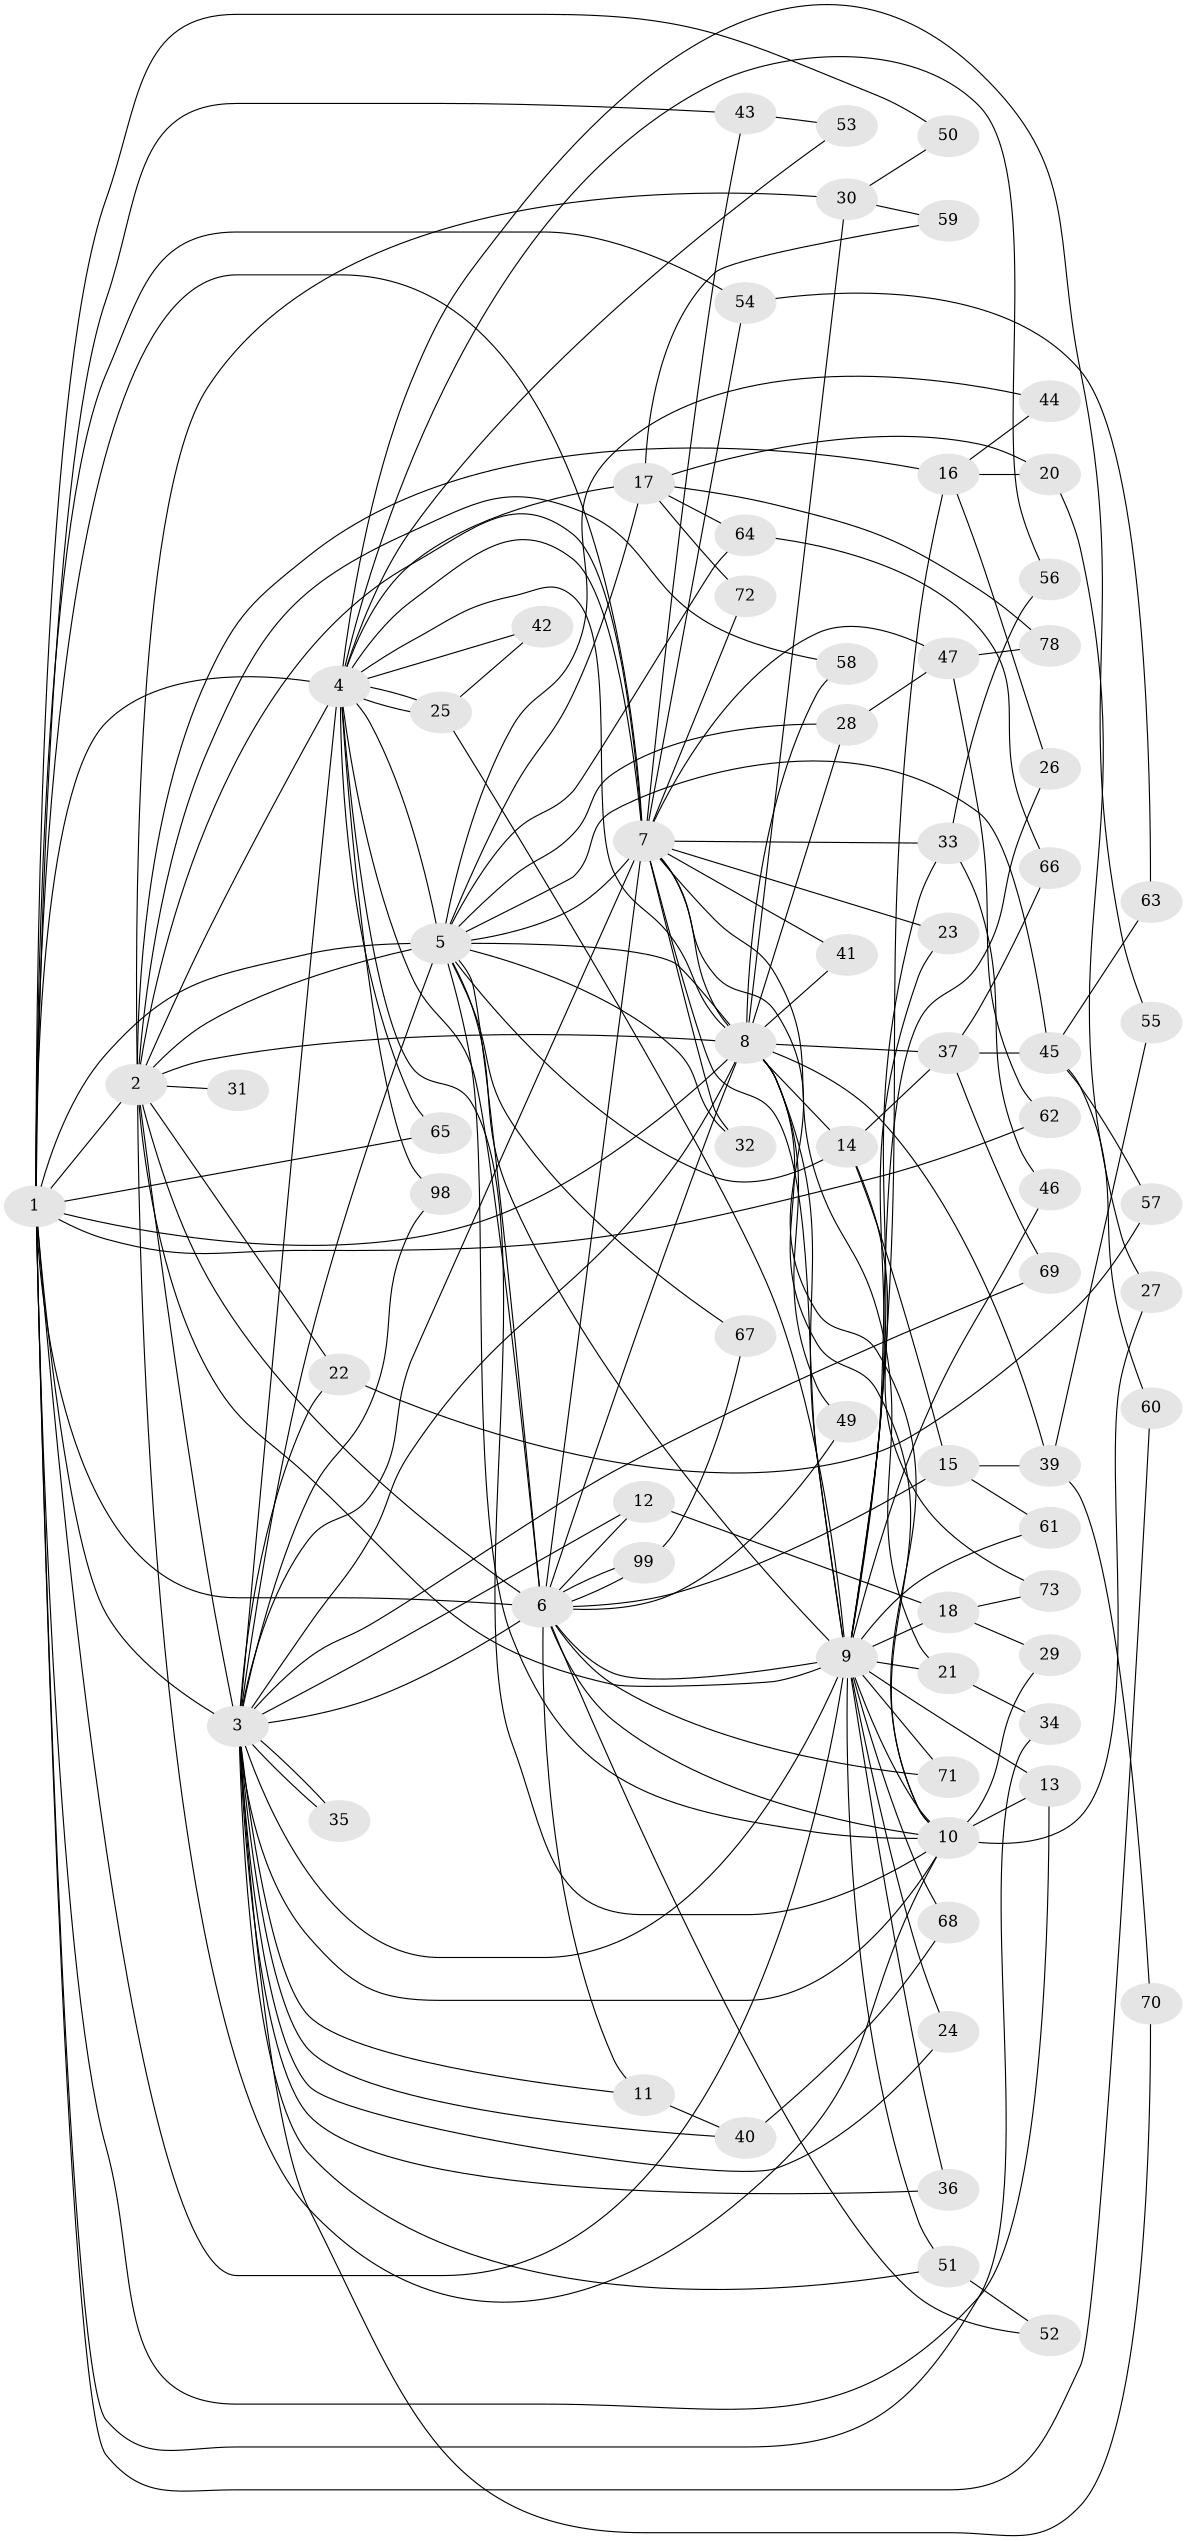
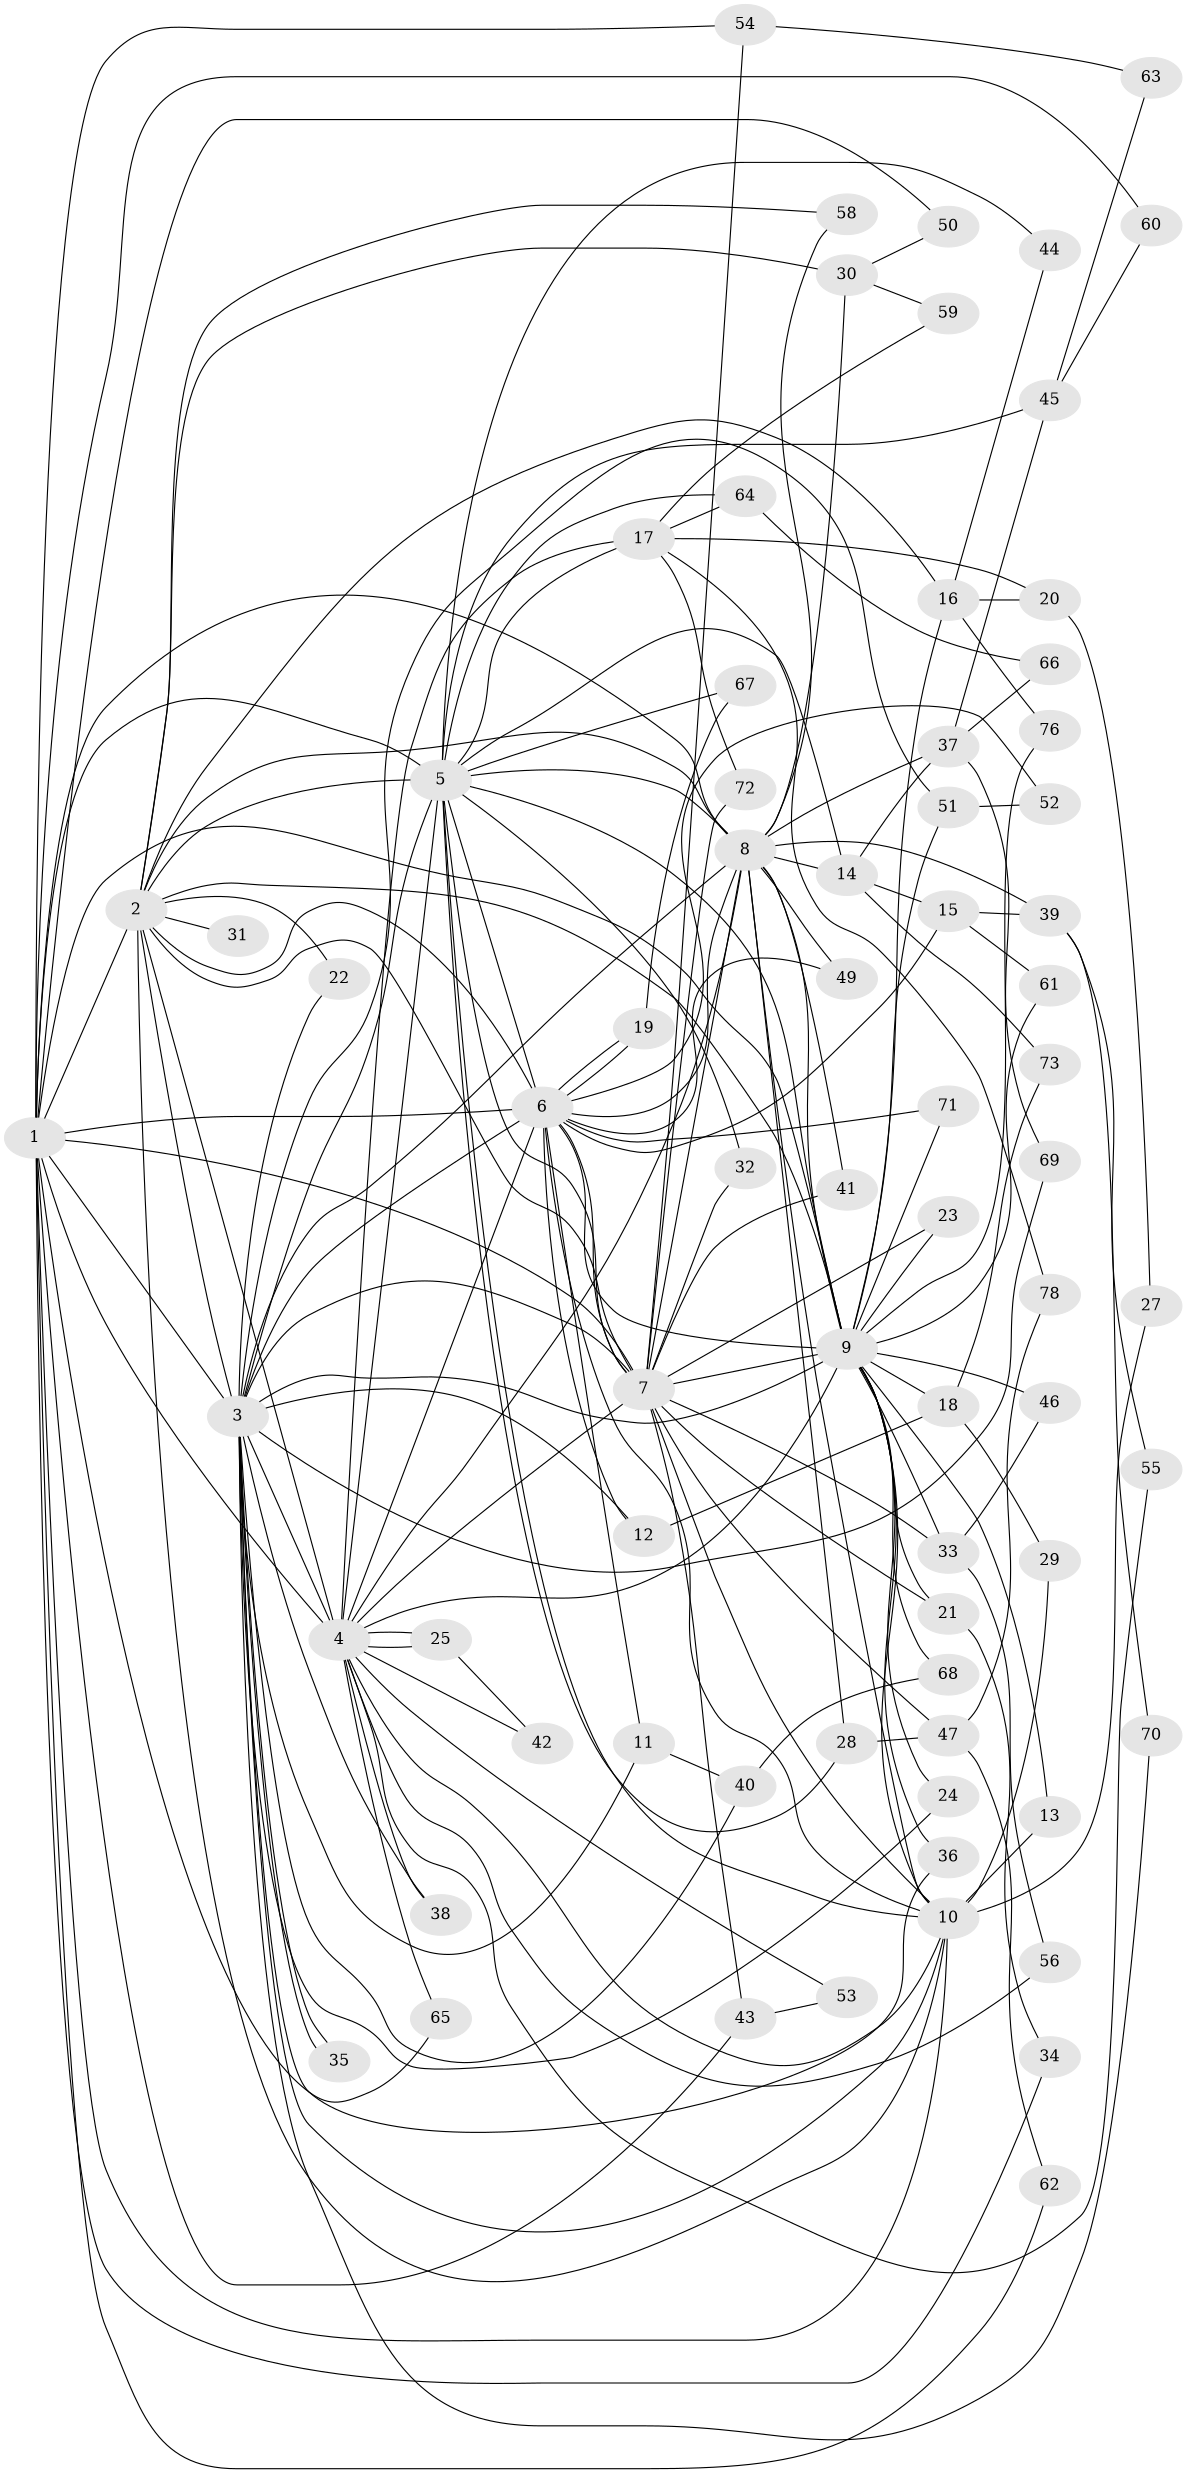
  graph {
    rankdir=LR
    node [color=gray90 style=filled]
    1
    2
    3
    4
    5
    6
    7
    8
    9
    10
    34
    43
    50
    54
    60
    62
    65
    16
    22
    30
    31
    58
    11
    12
    24
    35
    36
-   38 [label=98]
+   38
    40
    51
    69
    70
    17
    25
    42
    53
    55
    56
    14
    28
    32
    44
    45
    64
    67
    15
-   19 [label=99]
+   19
    49
    52
    71
    21
    23
    33
    41
    47
    72
    37
    39
    13
    18
-   26
+   26 [label=76]
    46
    61
    68
    27
    29
    63
    20
-   57
    59
    n71 [label=78]
    73
    66
    1 -- 2
    1 -- 3
    1 -- 4
    1 -- 5
    1 -- 6
    1 -- 7
    1 -- 8
    1 -- 9
-   1 -- 13
+   1 -- 10
    1 -- 34
    1 -- 43
    1 -- 50
    1 -- 54
    1 -- 60
    1 -- 62
    1 -- 65
    2 -- 3
    2 -- 4
    2 -- 5
    2 -- 6
    2 -- 7
    2 -- 8
    2 -- 9
    2 -- 10
    2 -- 16
    2 -- 22
    2 -- 30
    2 -- 31
    2 -- 58
    3 -- 4
    3 -- 5
    3 -- 6
    3 -- 7
    3 -- 8
    3 -- 9
    3 -- 10
    3 -- 22
    3 -- 11
    3 -- 12
    3 -- 24
    3 -- 35
    3 -- 35
    3 -- 36
    3 -- 38
    3 -- 40
    3 -- 51
    3 -- 69
    3 -- 70
    4 -- 5
    4 -- 6
    4 -- 7
    4 -- 8
-   25 -- 9
+   4 -- 9
    4 -- 10
    4 -- 65
    4 -- 38
    4 -- 17
    4 -- 25
    4 -- 25
    4 -- 42
    4 -- 53
    4 -- 55
    4 -- 56
    5 -- 6
    5 -- 7
    5 -- 8
    5 -- 9
    5 -- 10
    5 -- 17
    5 -- 14
    5 -- 28
    5 -- 32
    5 -- 44
    5 -- 45
    5 -- 64
    5 -- 67
    6 -- 7
    6 -- 8
    6 -- 9
    6 -- 10
    6 -- 11
    6 -- 12
    6 -- 15
    6 -- 19
    6 -- 19
    6 -- 49
    6 -- 52
    6 -- 71
    7 -- 8
    7 -- 9
    7 -- 10
    7 -- 43
    7 -- 54
    7 -- 32
    7 -- 21
    7 -- 23
    7 -- 33
    7 -- 41
    7 -- 47
    7 -- 72
    8 -- 9
    8 -- 10
    8 -- 30
    8 -- 58
    8 -- 14
    8 -- 28
    8 -- 49
    8 -- 41
    8 -- 37
    8 -- 39
    9 -- 10
    9 -- 16
    9 -- 24
    9 -- 36
    9 -- 51
    9 -- 71
    9 -- 21
    9 -- 23
    9 -- 33
    9 -- 13
    9 -- 18
    9 -- 26
    9 -- 46
    9 -- 61
    9 -- 68
    10 -- 13
    10 -- 27
    10 -- 29
    43 -- 53
    54 -- 63
    16 -- 44
    16 -- 26
    16 -- 20
-   22 -- 57
    30 -- 50
    30 -- 59
    11 -- 40
    12 -- 18
    40 -- 68
    51 -- 52
    17 -- 64
    17 -- 72
    17 -- 20
    17 -- 59
    17 -- n71
    25 -- 42
    14 -- 15
    14 -- 37
    14 -- 73
    28 -- 47
    45 -- 60
    45 -- 63
-   45 -- 57
    64 -- 66
    15 -- 39
    15 -- 61
    19 -- 67
    21 -- 34
    33 -- 56
    33 -- 46
    47 -- 62
    47 -- n71
    37 -- 69
    37 -- 45
    37 -- 66
    39 -- 70
    39 -- 55
    18 -- 29
    18 -- 73
    20 -- 27
  }
